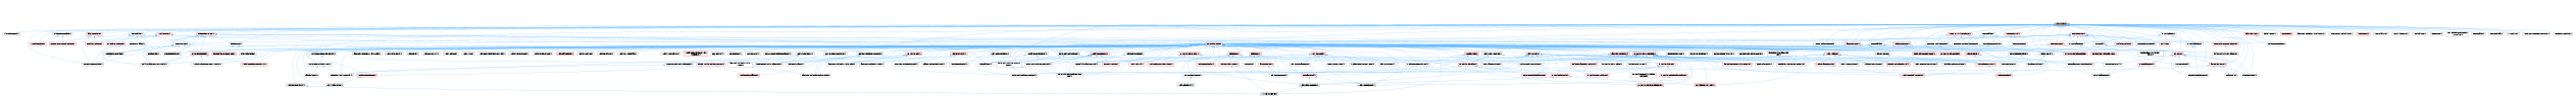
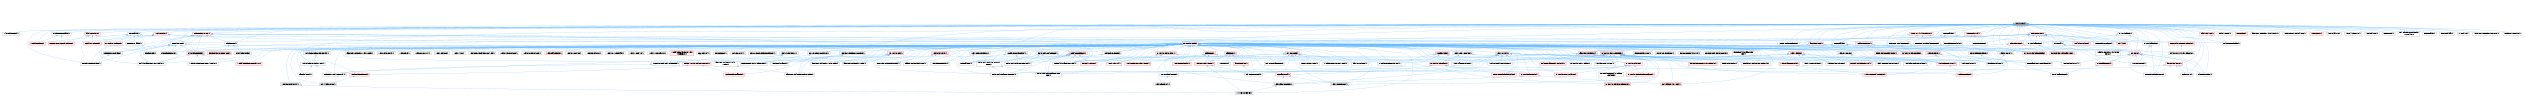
  digraph {
    node [color=grey40 fillcolor=white fontname=Helvetica fontsize=10 shape=box style=filled]
    edge [color=steelblue1 dir=back fontname=Helvetica fontsize=10 labelfontname=Helvetica labelfontsize=10 style=solid]
    n1 [color=gray40 fillcolor=grey60 fontcolor=black height=0.2 label="BoxTypes.h" width=0.4]
    n2 [height=0.2 label="AlignObjectsTool.h" width=0.4]
    n3 [height=0.2 label="Arrangement2d.h" width=0.4]
    n4 [height=0.2 label="BlockedDenseGrid3.h" width=0.4]
    n5 [color=red fillcolor="#FFF0F0" height=0.2 label="MarchingCubes.h" width=0.4]
    n6 [height=0.2 label="CapsuleTypes.h" width=0.4]
    n7 [height=0.2 label="ContainmentQueries3.h" width=0.4]
    n8 [height=0.2 label="CircleTypes.h" width=0.4]
    n9 [height=0.2 label="CollisionPrimitivesMechanic.h" width=0.4]
    n10 [height=0.2 label="ConstrainedDelaunay2.h" width=0.4]
    n11 [height=0.2 label="ConvexDecomposition3.h" width=0.4]
    n12 [height=0.2 label="CubeGridTool.h" width=0.4]
    n13 [height=0.2 label="CurveUtil.h" width=0.4]
    n14 [color=red fillcolor="#FFF0F0" height=0.2 label="Polygon2.h" width=0.4]
    n15 [height=0.2 label="Delaunay2.h" width=0.4]
    n16 [color=red fillcolor="#FFF0F0" height=0.2 label="GeneralPolygon2.h" width=0.4]
    n17 [height=0.2 label="PlanarComplex.h" width=0.4]
    n18 [color=red fillcolor="#FFF0F0" height=0.2 label="SweepGenerator.h" width=0.4]
    n19 [height=0.2 label="DenseGrid2.h" width=0.4]
    n20 [height=0.2 label="DenseGrid3.h" width=0.4]
    n21 [height=0.2 label="DynamicGraph.h" width=0.4]
    n22 [height=0.2 label="DynamicGraph2.h" width=0.4]
    n23 [height=0.2 label="DynamicGraph3.h" width=0.4]
    n24 [color=red fillcolor="#FFF0F0" height=0.2 label="DynamicMesh3.h" width=0.4]
    n25 [color=red fillcolor="#FFF0F0" height=0.2 label="MeshSculptToolBase.h" width=0.4]
    n26 [height=0.2 label="SceneGeometrySpatialCache.h" width=0.4]
    n27 [height=0.2 label="MeshLocalParam.h" width=0.4]
    n28 [height=0.2 label="MeshSceneAdapter.h" width=0.4]
    n29 [height=0.2 label="EditPivotTool.h" width=0.4]
    n30 [color=red fillcolor="#FFF0F0" height=0.2 label="FFDLattice.h" width=0.4]
    n31 [color=red fillcolor="#FFF0F0" height=0.2 label="GeometrySelection.h" width=0.4]
    n32 [height=0.2 label="GeometrySelectionVisualization.h" width=0.4]
    n33 [color=red fillcolor="#FFF0F0" height=0.2 label="GeometrySet3.h" width=0.4]
    n34 [color=red fillcolor="#FFF0F0" height=0.2 label="GridIndexing3.h" width=0.4]
    n35 [height=0.2 label="PointSetHashTable.h" width=0.4]
    n36 [color=red fillcolor="#FFF0F0" height=0.2 label="GridInterpolant.h" width=0.4]
    n37 [color=red fillcolor="#FFF0F0" height=0.2 label="ImplicitFunctions.h" width=0.4]
    n38 [height=0.2 label="IncrementalMeshDijkstra.h" width=0.4]
    n39 [height=0.2 label="IntersectionQueries2.h" width=0.4]
    n40 [color=red fillcolor="#FFF0F0" height=0.2 label="IntersectionUtil.h" width=0.4]
    n41 [height=0.2 label="SegmentTree3.h" width=0.4]
    n42 [color=red fillcolor="#FFF0F0" height=0.2 label="Intersector1.h" width=0.4]
    n43 [height=0.2 label="IntervalGizmo.h" width=0.4]
    n44 [height=0.2 label="IntrCylinderBox3.h" width=0.4]
    n45 [color=red fillcolor="#FFF0F0" height=0.2 label="IntrRay3AxisAlignedBox3.h" width=0.4]
    n46 [height=0.2 label="IntrRay3OrientedBox3.h" width=0.4]
    n47 [height=0.2 label="SparseDynamicOctree3.h" width=0.4]
    n48 [height=0.2 label="SparseDynamicPointOctree3.h" width=0.4]
-   n49 [height=0.2 label="IntrTriangle2AxisAligned\lBox2.h" width=0.4]
+   n49 [height=0.2 label="WeightMapUtil2AxisAligned\lBox2.h" width=0.4]
    n50 [height=0.2 label="MeshDijkstra.h" width=0.4]
    n51 [color=red fillcolor="#FFF0F0" height=0.2 label="MeshQueries.h" width=0.4]
    n52 [color=red fillcolor="#FFF0F0" height=0.2 label="OrientedBoxTypes.h" width=0.4]
    n53 [height=0.2 label="PatternTool.h" width=0.4]
    n54 [height=0.2 label="PolyEditPlanarProjection\lUVActivity.h" width=0.4]
    n55 [color=red fillcolor="#FFF0F0" height=0.2 label="Polyline.h" width=0.4]
    n56 [color=red fillcolor="#FFF0F0" height=0.2 label="RectangleMarqueeMechanic.h" width=0.4]
    n57 [height=0.2 label="SampleSetStatistics.h" width=0.4]
    n58 [color=red fillcolor="#FFF0F0" height=0.2 label="SegmentTypes.h" width=0.4]
    n59 [color=red fillcolor="#FFF0F0" height=0.2 label="TriangleTypes.h" width=0.4]
    n60 [height=0.2 label="SparseGrid2.h" width=0.4]
    n61 [height=0.2 label="SparseGrid3.h" width=0.4]
    n62 [height=0.2 label="StampFalloffs.h" width=0.4]
    n63 [height=0.2 label="UVPacking.h" width=0.4]
    n64 [height=0.2 label="VertexConnectedComponents.h" width=0.4]
    n65 [color=red fillcolor="#FFF0F0" height=0.2 label="WeightMapTypes.h" width=0.4]
    n66 [height=0.2 label="WeightMapUtil.h" width=0.4]
    n67 [height=0.2 label="ZOrderCurvePoints.h" width=0.4]
    n68 [color=red fillcolor="#FFF0F0" height=0.2 label="SparseNarrowBandMeshSDF.h" width=0.4]
    n69 [height=0.2 label="CollisionGeometryConversion.h" width=0.4]
    n70 [height=0.2 label="FitCapsule3.h" width=0.4]
    n71 [height=0.2 label="IntersectionQueries3.h" width=0.4]
    n72 [height=0.2 label="SetCollisionGeometryTool.h" width=0.4]
    n73 [height=0.2 label="ShapeDetection3.h" width=0.4]
    n74 [color=red fillcolor="#FFF0F0" height=0.2 label="SimpleShapeSet3.h" width=0.4]
    n75 [color=red fillcolor="#FFF0F0" height=0.2 label="BasePositionSnapSolver3.h" width=0.4]
    n76 [height=0.2 label="DistLine3Circle3.h" width=0.4]
    n77 [height=0.2 label="GeometryCollectionUtility\lNodes.h" width=0.4]
    n78 [height=0.2 label="MeshProjectionHull.h" width=0.4]
    n79 [height=0.2 label="PolygroupRemesh.h" width=0.4]
    n80 [height=0.2 label="RevolveGenerator.h" width=0.4]
    n81 [color=red fillcolor="#FFF0F0" height=0.2 label="ImageBuilder.h" width=0.4]
    n82 [color=red fillcolor="#FFF0F0" height=0.2 label="MeshImageBakingCache.h" width=0.4]
    n83 [height=0.2 label="SampledScalarField2.h" width=0.4]
    n84 [color=red fillcolor="#FFF0F0" height=0.2 label="CachingMeshSDF.h" width=0.4]
    n85 [height=0.2 label="OccupancyGrid3.h" width=0.4]
    n86 [color=red fillcolor="#FFF0F0" height=0.2 label="SweepingMeshSDF.h" width=0.4]
    n87 [color=red fillcolor="#FFF0F0" height=0.2 label="ConstrainedMeshDeformer.h" width=0.4]
    n88 [height=0.2 label="DynamicPointSet3.h" width=0.4]
    n89 [height=0.2 label="MeshSimpleShapeApproximation.h" width=0.4]
    n90 [color=red fillcolor="#FFF0F0" height=0.2 label="ModelingObjectsCreationAPI.h" width=0.4]
    n91 [height=0.2 label="GeometryCollectionDebugNodes.h" width=0.4]
    n92 [height=0.2 label="BakeMeshAttributeMapsTool.h" width=0.4]
    n93 [height=0.2 label="BakeMultiMeshAttributeMaps\lTool.h" width=0.4]
    n94 [color=red fillcolor="#FFF0F0" height=0.2 label="MeshBakerCommon.h" width=0.4]
    n95 [color=red fillcolor="#FFF0F0" height=0.2 label="MeshBaseBaker.h" width=0.4]
    n96 [height=0.2 label="DisplaceMeshTool.h" width=0.4]
    n97 [height=0.2 label="BakeMeshAttributeMapsTool\lBase.h" width=0.4]
    n98 [height=0.2 label="BakeMeshAttributeTool.h" width=0.4]
    n99 [height=0.2 label="BakeMeshAttributeVertexTool.h" width=0.4]
    n100 [height=0.2 label="BakeTransformTool.h" width=0.4]
    n101 [color=red fillcolor="#FFF0F0" height=0.2 label="BaseDynamicMeshComponent.h" width=0.4]
    n102 [color=red fillcolor="#FFF0F0" height=0.2 label="MeshRenderBufferSet.h" width=0.4]
    n103 [height=0.2 label="KelvinletBrushOp.h" width=0.4]
    n104 [color=red fillcolor="#FFF0F0" height=0.2 label="BaseMeshProcessingTool.h" width=0.4]
    n105 [color=red fillcolor="#FFF0F0" height=0.2 label="CollectSurfacePathMechanic.h" width=0.4]
    n106 [height=0.2 label="CombineMeshesTool.h" width=0.4]
    n107 [height=0.2 label="ComponentCollisionUtil.h" width=0.4]
    n108 [height=0.2 label="ConstrainedMeshSmoother.h" width=0.4]
    n109 [color=red fillcolor="#FFF0F0" height=0.2 label="DynamicAttribute.h" width=0.4]
    n110 [color=red fillcolor="#FFF0F0" height=0.2 label="DynamicMeshChangeTracker.h" width=0.4]
    n111 [color=red fillcolor="#FFF0F0" height=0.2 label="DynamicMeshTriangleAttribute.h" width=0.4]
    n112 [height=0.2 label="MeshAdapterUtil.h" width=0.4]
    n113 [color=red fillcolor="#FFF0F0" height=0.2 label="DynamicVertexAttribute.h" width=0.4]
    n114 [height=0.2 label="DynamicVertexSkinWeights\lAttribute.h" width=0.4]
    n115 [color=red fillcolor="#FFF0F0" height=0.2 label="DynamicMeshAABBTree3.h" width=0.4]
    n116 [height=0.2 label="DynamicMeshUVEditor.h" width=0.4]
    n117 [height=0.2 label="MeshInspectorTool.h" width=0.4]
    n118 [height=0.2 label="MeshPlanarSymmetry.h" width=0.4]
    n119 [color=red fillcolor="#FFF0F0" height=0.2 label="MeshSurfaceSampler.h" width=0.4]
    n120 [color=red fillcolor="#FFF0F0" height=0.2 label="PlaneDistanceFromHitMechanic.h" width=0.4]
    n121 [color=red fillcolor="#FFF0F0" height=0.2 label="PolyEditPreviewMesh.h" width=0.4]
    n122 [color=red fillcolor="#FFF0F0" height=0.2 label="RemeshMeshOp.h" width=0.4]
    n123 [height=0.2 label="RepairOrientation.h" width=0.4]
    n124 [fillcolor="#FFF0F0" height=0.2 label="SpatialCurveDistanceMechanic.h" width=0.4]
    n125 [height=0.2 label="UVEditorTexelDensityTool.h" width=0.4]
    n126 [color=red fillcolor="#FFF0F0" height=0.2 label="DynamicMeshEditor.h" width=0.4]
    n127 [color=red fillcolor="#FFF0F0" height=0.2 label="DynamicSubmesh3.h" width=0.4]
    n128 [height=0.2 label="MeshRegionOperator.h" width=0.4]
    n129 [height=0.2 label="MinimalHoleFiller.h" width=0.4]
    n130 [color=red fillcolor="#FFF0F0" height=0.2 label="FaceGroupUtil.h" width=0.4]
    n131 [color=red fillcolor="#FFF0F0" height=0.2 label="RemoveOccludedTriangles.h" width=0.4]
    n132 [color=red fillcolor="#FFF0F0" height=0.2 label="DynamicMeshOctree3.h" width=0.4]
    n133 [color=red fillcolor="#FFF0F0" height=0.2 label="DynamicMeshOverlay.h" width=0.4]
    n134 [color=red height=0.2 label="MeshIndexUtil.h" width=0.4]
    n135 [color=red fillcolor="#FFF0F0" height=0.2 label="MeshRegionBoundaryLoops.h" width=0.4]
    n136 [color=red fillcolor="#FFF0F0" height=0.2 label="DynamicVerticesOctree3.h" width=0.4]
    n137 [color=red fillcolor="#FFF0F0" height=0.2 label="EdgeLoop.h" width=0.4]
    n138 [color=red fillcolor="#FFF0F0" height=0.2 label="MeshBoundaryLoops.h" width=0.4]
    n139 [color=red fillcolor="#FFF0F0" height=0.2 label="MeshFaceSelection.h" width=0.4]
    n140 [color=red fillcolor="#FFF0F0" height=0.2 label="EdgeSpan.h" width=0.4]
    n141 [color=red fillcolor="#FFF0F0" height=0.2 label="GroupTopology.h" width=0.4]
    n142 [height=0.2 label="MeshPaths.h" width=0.4]
    n143 [height=0.2 label="EditNormalsTool.h" width=0.4]
    n144 [height=0.2 label="ExtractCollisionGeometry\lTool.h" width=0.4]
    n145 [height=0.2 label="ExtrudeMeshSelectionTool.h" width=0.4]
    n146 [height=0.2 label="GeodesicPath.h" width=0.4]
    n147 [height=0.2 label="GeometryCollectionMakeNodes.h" width=0.4]
    n148 [height=0.2 label="GeometryCollectionMeshNodes.h" width=0.4]
    n149 [height=0.2 label="GeometryCollectionNodes.h" width=0.4]
    n150 [height=0.2 label="IntrinsicCorrespondenceUtils.h" width=0.4]
    n151 [height=0.2 label="IntrinsicTriangulationMesh.h" width=0.4]
    n152 [height=0.2 label="LaplacianMatrixAssembly.h" width=0.4]
    n153 [height=0.2 label="MeshAttributeUtil.h" width=0.4]
    n154 [height=0.2 label="MeshBevel.h" width=0.4]
    n155 [height=0.2 label="MeshConnectedComponents.h" width=0.4]
    n156 [height=0.2 label="MeshRegionGraph.h" width=0.4]
    n157 [height=0.2 label="PatchBasedMeshUVGenerator.h" width=0.4]
    n158 [height=0.2 label="MeshConstraintsUtil.h" width=0.4]
    n159 [height=0.2 label="MeshConvexHull.h" width=0.4]
    n160 [height=0.2 label="MeshCurvature.h" width=0.4]
    n161 [height=0.2 label="MeshEdgeSelection.h" width=0.4]
    n162 [height=0.2 label="MeshGroupPaintBrushOps.h" width=0.4]
    n163 [height=0.2 label="MeshIndexMappings.h" width=0.4]
    n164 [height=0.2 label="MeshInflateBrushOps.h" width=0.4]
    n165 [height=0.2 label="MeshLinearization.h" width=0.4]
    n166 [height=0.2 label="PrecomputedMeshWeightData.h" width=0.4]
    n167 [height=0.2 label="MeshMeshCut.h" width=0.4]
    n168 [height=0.2 label="MeshMirror.h" width=0.4]
    n169 [height=0.2 label="MeshMoveBrushOps.h" width=0.4]
    n170 [fillcolor="#FFF0F0" height=0.2 label="MeshNormals.h" width=0.4]
    n171 [height=0.2 label="MeshSculptBrushOps.h" width=0.4]
    n172 [height=0.2 label="MeshSmoothingBrushOps.h" width=0.4]
    n173 [height=0.2 label="MeshParameterizationSolvers.h" width=0.4]
    n174 [height=0.2 label="MeshPinchBrushOps.h" width=0.4]
    n175 [height=0.2 label="MeshPlaneBrushOps.h" width=0.4]
    n176 [color=red fillcolor="#FFF0F0" height=0.2 label="MeshRefinerBase.h" width=0.4]
    n177 [color=red fillcolor="#FFF0F0" height=0.2 label="MeshSharingUtil.h" width=0.4]
    n178 [height=0.2 label="OffsetMeshSelectionTool.h" width=0.4]
    n179 [height=0.2 label="MeshSmoothing.h" width=0.4]
    n180 [color=red fillcolor="#FFF0F0" height=0.2 label="MeshTangents.h" width=0.4]
    n181 [height=0.2 label="MeshTransforms.h" width=0.4]
    n182 [height=0.2 label="MeshUDIMClassifier.h" width=0.4]
+   n183 [height=0.2 label="MeshUVPacking.h" width=0.4]
    n184 [height=0.2 label="MeshUVTransforms.h" width=0.4]
    n185 [height=0.2 label="MeshVertexPaintBrushOps.h" width=0.4]
    n186 [height=0.2 label="MeshVertexSelection.h" width=0.4]
    n187 [color=red fillcolor="#FFF0F0" height=0.2 label="MeshWeights.h" width=0.4]
    n188 [color=red fillcolor="#FFF0F0" height=0.2 label="ModelingOperators.h" width=0.4]
    n189 [color=red fillcolor="#FFF0F0" height=0.2 label="ModelingToolExternalMesh\lUpdateAPI.h" width=0.4]
    n190 [height=0.2 label="ModelingToolTargetUtil.h" width=0.4]
    n191 [height=0.2 label="OBJMeshUtil.h" width=0.4]
    n192 [height=0.2 label="PlaneCutTool.h" width=0.4]
    n193 [color=red fillcolor="#FFF0F0" height=0.2 label="PolygroupSet.h" width=0.4]
    n194 [height=0.2 label="PolygroupsGenerator.h" width=0.4]
    n195 [height=0.2 label="RecomputeUVsTool.h" width=0.4]
    n196 [height=0.2 label="UVEditorRecomputeUVsTool.h" width=0.4]
    n197 [height=0.2 label="PolygroupUtil.h" width=0.4]
    n198 [height=0.2 label="RemoveOccludedTrianglesTool.h" width=0.4]
    n199 [color=red fillcolor="#FFF0F0" height=0.2 label="StoredMeshSelectionUtil.h" width=0.4]
    n200 [color=red fillcolor="#FFF0F0" height=0.2 label="UDynamicMesh.h" width=0.4]
    n1 -> n2
    n1 -> n3
    n1 -> n4
    n1 -> n5
    n1 -> n6
    n1 -> n7
    n1 -> n8
    n1 -> n9
    n1 -> n10
    n1 -> n11
    n1 -> n12
    n1 -> n13
    n1 -> n14
    n1 -> n15
    n1 -> n16
    n1 -> n17
    n1 -> n18
    n1 -> n19
    n1 -> n20
    n1 -> n21
    n1 -> n22
    n1 -> n23
    n1 -> n24
    n1 -> n25
    n1 -> n26
    n1 -> n27
    n1 -> n28
    n1 -> n29
    n1 -> n30
    n1 -> n31
    n1 -> n32
    n1 -> n33
    n1 -> n34
    n1 -> n35
    n1 -> n36
    n1 -> n37
    n1 -> n38
    n1 -> n39
    n1 -> n40
    n1 -> n41
    n1 -> n42
    n1 -> n43
    n1 -> n44
    n1 -> n45
    n1 -> n46
    n1 -> n47
    n1 -> n48
    n1 -> n49
    n1 -> n50
    n1 -> n51
    n1 -> n52
    n1 -> n53
    n1 -> n54
    n1 -> n55
    n1 -> n56
    n1 -> n57
    n1 -> n58
    n1 -> n59
    n1 -> n60
    n1 -> n61
    n1 -> n62
    n1 -> n63
    n1 -> n64
    n1 -> n65
    n1 -> n66
    n1 -> n67
    n4 -> n5
    n4 -> n68
    n6 -> n7
    n6 -> n69
    n6 -> n70
    n6 -> n71
    n6 -> n72
    n6 -> n73
    n6 -> n74
    n8 -> n75
    n8 -> n76
    n11 -> n77
    n13 -> n14
    n13 -> n18
    n14 -> n3
    n14 -> n10
    n14 -> n15
    n14 -> n16
    n14 -> n17
    n14 -> n18
    n14 -> n78
    n16 -> n10
    n16 -> n15
    n16 -> n17
    n16 -> n79
    n18 -> n80
    n19 -> n81
    n19 -> n82
    n19 -> n83
    n20 -> n5
    n20 -> n69
    n20 -> n74
    n20 -> n84
    n20 -> n85
    n20 -> n86
    n21 -> n22
    n21 -> n23
    n22 -> n3
    n22 -> n10
    n23 -> n87
    n24 -> n11
    n24 -> n26
    n24 -> n28
    n24 -> n69
    n24 -> n72
    n24 -> n73
    n24 -> n74
    n24 -> n78
    n24 -> n79
    n24 -> n80
    n24 -> n82
    n24 -> n87
    n24 -> n88
    n24 -> n89
    n24 -> n90
    n24 -> n91
    n24 -> n92
    n24 -> n93
    n24 -> n94
    n24 -> n95
    n24 -> n96
    n24 -> n97
    n24 -> n98
    n24 -> n99
    n24 -> n100
    n24 -> n101
    n24 -> n102
    n24 -> n103
    n24 -> n104
    n24 -> n105
    n24 -> n106
    n24 -> n107
    n24 -> n108
    n24 -> n109
    n24 -> n110
    n24 -> n111
    n24 -> n112
    n24 -> n113
    n24 -> n114
    n24 -> n115
    n24 -> n116
    n24 -> n117
    n24 -> n118
    n24 -> n119
    n24 -> n120
    n24 -> n121
    n24 -> n122
    n24 -> n123
    n24 -> n124
    n24 -> n125
    n24 -> n126
    n24 -> n127
    n24 -> n128
    n24 -> n129
    n24 -> n130
    n24 -> n131
    n24 -> n132
    n24 -> n133
    n24 -> n134
    n24 -> n135
    n24 -> n136
    n24 -> n137
    n24 -> n138
    n24 -> n139
    n24 -> n140
    n24 -> n141
    n24 -> n142
    n24 -> n143
    n24 -> n144
    n24 -> n145
    n24 -> n146
    n24 -> n147
    n24 -> n148
    n24 -> n149
    n24 -> n150
    n24 -> n151
    n24 -> n152
    n24 -> n153
    n24 -> n154
    n24 -> n155
    n24 -> n156
    n24 -> n157
    n24 -> n158
    n24 -> n159
    n24 -> n160
    n24 -> n161
    n24 -> n162
    n24 -> n163
    n24 -> n164
    n24 -> n165
    n24 -> n166
    n24 -> n167
    n24 -> n168
    n24 -> n169
    n24 -> n170
    n24 -> n171
    n24 -> n172
    n24 -> n173
    n24 -> n174
    n24 -> n175
    n24 -> n176
    n24 -> n177
    n24 -> n178
    n24 -> n179
    n24 -> n180
    n24 -> n181
    n24 -> n182
+   n24 -> n183
    n24 -> n184
    n24 -> n185
    n24 -> n186
    n24 -> n187
    n24 -> n188
    n24 -> n189
    n24 -> n190
    n24 -> n191
    n24 -> n192
    n24 -> n193
    n24 -> n194
    n24 -> n195
    n24 -> n196
    n24 -> n197
    n24 -> n198
    n24 -> n199
    n24 -> n200
    n25 -> n103
    n28 -> n93
    n31 -> n72
    n31 -> n143
    n31 -> n199
    n33 -> n9
    n33 -> n12
    n34 -> n35
    n36 -> n7
    n36 -> n68
    n36 -> n84
    n36 -> n86
    n40 -> n41
    n40 -> n136
    n45 -> n41
    n45 -> n46
    n45 -> n47
    n45 -> n48
    n47 -> n26
    n47 -> n132
    n48 -> n136
    n51 -> n68
    n51 -> n84
    n51 -> n86
    n51 -> n132
    n51 -> n136
    n52 -> n6
    n52 -> n7
    n52 -> n8
    n52 -> n12
    n52 -> n46
    n52 -> n69
    n52 -> n71
    n52 -> n72
    n52 -> n73
    n52 -> n74
    n56 -> n9
    n57 -> n180
    n58 -> n6
    n58 -> n13
    n58 -> n14
    n58 -> n17
    n58 -> n22
    n58 -> n23
    n58 -> n31
    n58 -> n37
    n58 -> n39
    n58 -> n41
    n58 -> n55
    n58 -> n56
    n58 -> n59
    n58 -> n69
    n58 -> n74
    n59 -> n31
    n59 -> n49
    n61 -> n35
    n61 -> n47
    n61 -> n48
    n65 -> n66
    n65 -> n104
    n66 -> n96
    n71 -> n7
    n74 -> n69
    n74 -> n89
    n74 -> n90
    n77 -> n91
    n81 -> n92
    n81 -> n93
    n81 -> n94
    n83 -> n96
    n88 -> n112
    n94 -> n95
    n97 -> n92
    n97 -> n93
    n98 -> n97
    n98 -> n99
    n101 -> n25
    n101 -> n102
    n109 -> n88
    n109 -> n110
    n109 -> n111
    n109 -> n113
    n109 -> n114
    n111 -> n110
    n115 -> n12
    n115 -> n26
    n115 -> n82
    n115 -> n92
    n115 -> n94
    n115 -> n95
    n115 -> n99
    n115 -> n105
    n115 -> n116
    n115 -> n117
    n115 -> n118
    n115 -> n119
    n115 -> n120
    n115 -> n121
    n115 -> n122
    n115 -> n123
    n115 -> n124
    n115 -> n125
    n119 -> n82
    n126 -> n127
    n126 -> n130
    n126 -> n131
    n127 -> n121
    n127 -> n128
    n128 -> n129
    n130 -> n117
    n130 -> n128
    n133 -> n110
    n133 -> n134
    n133 -> n135
    n137 -> n126
    n137 -> n135
    n137 -> n138
    n137 -> n139
    n138 -> n79
    n138 -> n129
    n140 -> n138
    n140 -> n141
    n140 -> n142
    n141 -> n79
    n150 -> n151
    n151 -> n146
    n151 -> n152
    n155 -> n156
    n155 -> n157
    n158 -> n129
    n160 -> n94
    n163 -> n109
    n163 -> n126
    n165 -> n152
    n165 -> n166
    n166 -> n152
    n170 -> n27
    n170 -> n79
    n170 -> n96
    n170 -> n128
    n170 -> n131
    n170 -> n164
    n170 -> n169
    n170 -> n171
    n170 -> n172
    n177 -> n145
    n177 -> n178
    n180 -> n94
    n180 -> n95
    n186 -> n161
    n187 -> n162
    n187 -> n164
    n187 -> n169
    n187 -> n171
    n187 -> n172
    n187 -> n185
    n188 -> n12
    n188 -> n72
    n188 -> n92
    n188 -> n93
    n188 -> n97
    n188 -> n99
    n188 -> n122
    n190 -> n92
    n190 -> n99
    n193 -> n72
    n193 -> n117
    n193 -> n125
    n193 -> n130
    n193 -> n143
    n193 -> n157
    n193 -> n194
    n193 -> n195
    n193 -> n196
    n200 -> n91
    n200 -> n101
    n200 -> n147
    n200 -> n149
  }
